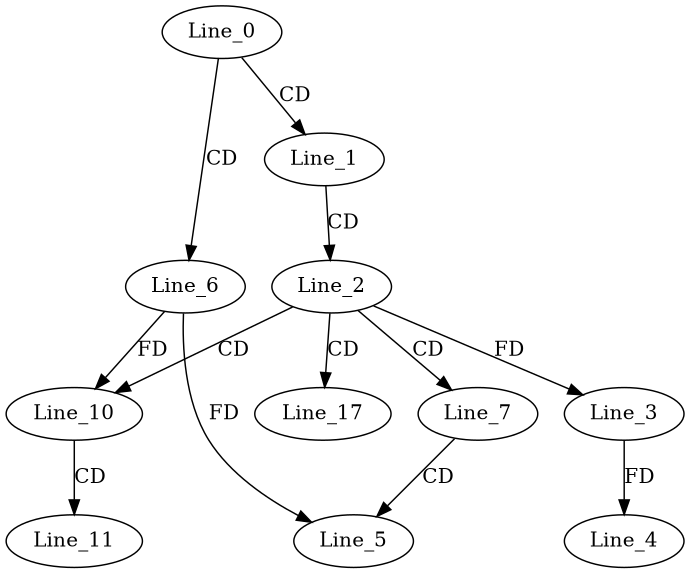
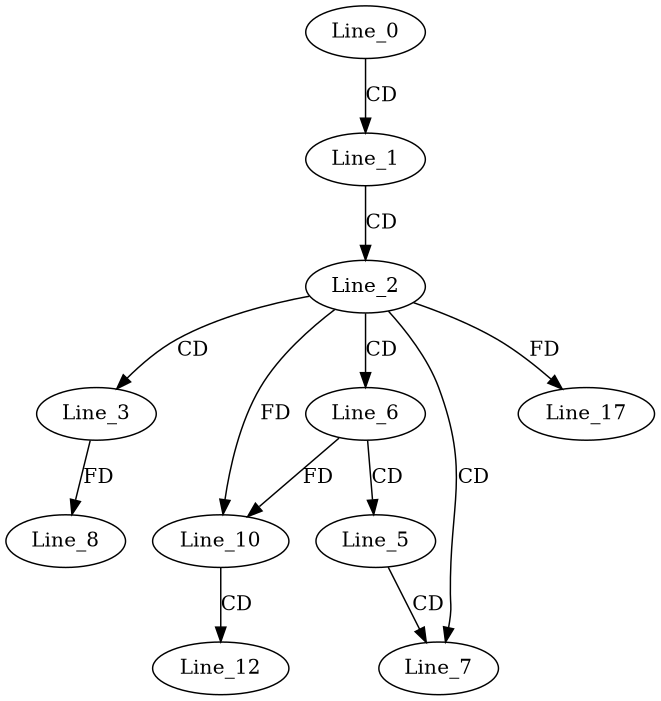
  digraph {
    Line_0
    Line_1
    Line_2
    Line_3
    Line_6
    Line_7
    Line_10
    n8 [label=Line_17]
-   Line_4
+   Line_4 [label=Line_8]
    n10 [label=Line_5]
-   Line_11
+   Line_11 [label=Line_12]
    Line_0 -> Line_1 [label=CD]
    Line_1 -> Line_2 [label=CD]
-   Line_2 -> Line_3 [label=FD]
-   Line_0 -> Line_6 [label=CD]
+   Line_2 -> Line_3 [label=CD]
+   Line_2 -> Line_6 [label=CD]
    Line_2 -> Line_7 [label=CD]
-   Line_2 -> Line_10 [label=CD]
-   Line_2 -> n8 [label=CD]
+   Line_2 -> Line_10 [label=FD]
+   Line_2 -> n8 [label=FD]
    Line_3 -> Line_4 [label=FD]
    Line_6 -> Line_10 [label=FD]
-   Line_6 -> n10 [label=FD]
-   Line_7 -> n10 [label=CD]
+   Line_6 -> n10 [label=CD]
+   n10 -> Line_7 [label=CD]
    Line_10 -> Line_11 [label=CD]
  }
